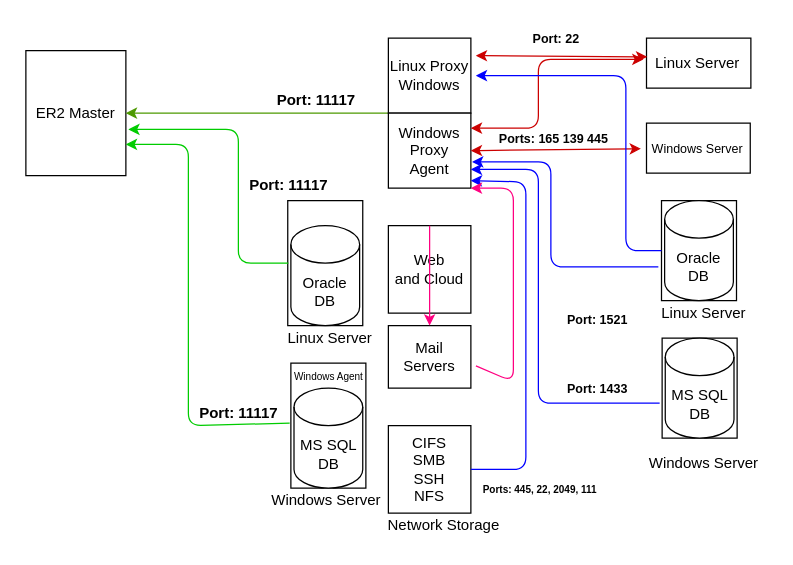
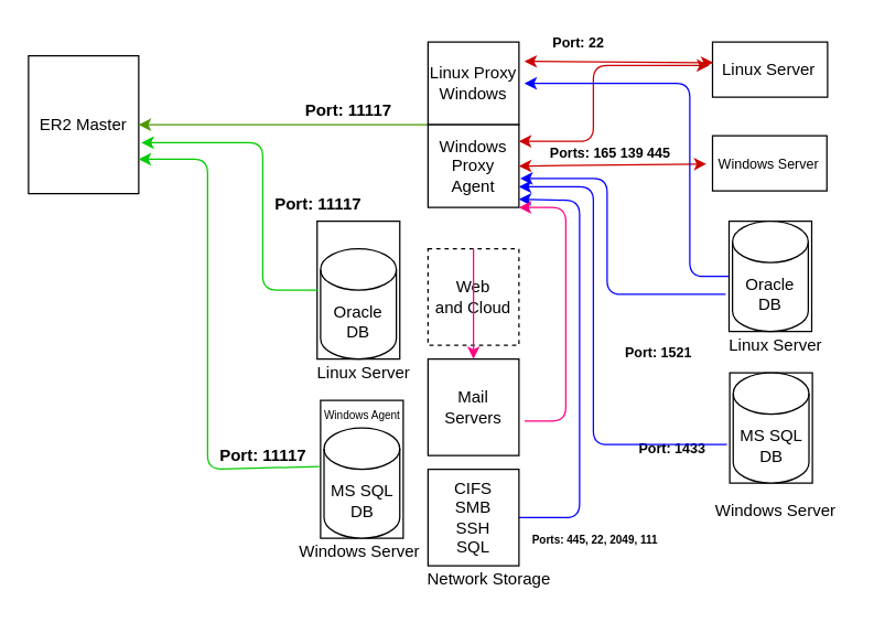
  <mxCell id="0" />
  <mxCell id="1" parent="0" />
  <mxCell id="2" value="" style="rounded=0;whiteSpace=wrap;html=1;sketch=0;" parent="1" vertex="1"><mxGeometry x="232" y="290" width="60" height="100" as="geometry" /></mxCell>
  <mxCell id="3" value="" style="rounded=0;whiteSpace=wrap;html=1;sketch=0;" parent="1" vertex="1"><mxGeometry x="229.5" y="160" width="60" height="100" as="geometry" /></mxCell>
  <mxCell id="4" value="ER2 Master" style="rounded=0;whiteSpace=wrap;html=1;" parent="1" vertex="1"><mxGeometry x="20" y="40" width="80" height="100" as="geometry" /></mxCell>
  <mxCell id="5" value="" style="endArrow=classic;html=1;entryX=1;entryY=0.5;entryDx=0;entryDy=0;strokeColor=#4D9900;" parent="1" target="4" edge="1"><mxGeometry width="50" height="50" relative="1" as="geometry"><mxPoint x="310" y="90" as="sourcePoint" /><mxPoint x="420" y="240" as="targetPoint" /></mxGeometry></mxCell>
  <mxCell id="6" value="Linux Proxy Windows" style="rounded=0;whiteSpace=wrap;html=1;sketch=0;" parent="1" vertex="1"><mxGeometry x="310" y="30" width="66" height="60" as="geometry" /></mxCell>
  <mxCell id="7" value="Windows Proxy Agent" style="rounded=0;whiteSpace=wrap;html=1;sketch=0;" parent="1" vertex="1"><mxGeometry x="310" y="90" width="66" height="60" as="geometry" /></mxCell>
  <mxCell id="8" value="&lt;b&gt;Port: 11117&lt;/b&gt;" style="text;html=1;align=center;verticalAlign=middle;resizable=0;points=[];autosize=1;" parent="1" vertex="1"><mxGeometry x="212" y="70" width="80" height="20" as="geometry" /></mxCell>
  <mxCell id="9" value="" style="endArrow=classic;html=1;strokeColor=#00CC00;" parent="1" edge="1"><mxGeometry width="50" height="50" relative="1" as="geometry"><mxPoint x="230" y="210" as="sourcePoint" /><mxPoint x="102" y="103" as="targetPoint" /><Array as="points"><mxPoint x="190" y="210" /><mxPoint x="190" y="103" /></Array></mxGeometry></mxCell>
  <mxCell id="10" style="edgeStyle=orthogonalEdgeStyle;curved=0;rounded=1;sketch=0;orthogonalLoop=1;jettySize=auto;html=1;exitX=0.5;exitY=1;exitDx=0;exitDy=0;" parent="1" source="3" target="3" edge="1"><mxGeometry relative="1" as="geometry" /></mxCell>
  <mxCell id="11" value="Oracle DB" style="shape=cylinder3;whiteSpace=wrap;html=1;boundedLbl=1;backgroundOutline=1;size=15;rounded=0;sketch=0;" parent="1" vertex="1"><mxGeometry x="232" y="180" width="55" height="80" as="geometry" /></mxCell>
  <mxCell id="12" value="MS SQL&lt;br&gt;DB" style="shape=cylinder3;whiteSpace=wrap;html=1;boundedLbl=1;backgroundOutline=1;size=15;rounded=0;sketch=0;" parent="1" vertex="1"><mxGeometry x="234.5" y="310" width="55" height="80" as="geometry" /></mxCell>
  <mxCell id="13" value="&lt;font style=&quot;font-size: 8px&quot;&gt;Windows Agent&lt;/font&gt;" style="text;html=1;align=center;verticalAlign=middle;resizable=0;points=[];autosize=1;" parent="1" vertex="1"><mxGeometry x="227" y="290" width="70" height="20" as="geometry" /></mxCell>
  <mxCell id="14" value="" style="endArrow=classic;html=1;entryX=1;entryY=0.75;entryDx=0;entryDy=0;strokeColor=#00CC00;exitX=1.013;exitY=0.9;exitDx=0;exitDy=0;exitPerimeter=0;" parent="1" target="4" edge="1" source="16"><mxGeometry width="50" height="50" relative="1" as="geometry"><mxPoint x="310" y="340" as="sourcePoint" /><mxPoint x="350" y="240" as="targetPoint" /><Array as="points"><mxPoint x="150" y="340" /><mxPoint x="150" y="115" /></Array></mxGeometry></mxCell>
  <mxCell id="15" value="&lt;b&gt;Port: 11117&lt;/b&gt;" style="text;html=1;align=center;verticalAlign=middle;resizable=0;points=[];autosize=1;" parent="1" vertex="1"><mxGeometry x="190" y="138" width="80" height="20" as="geometry" /></mxCell>
  <mxCell id="16" value="&lt;b&gt;Port: 11117&lt;/b&gt;" style="text;html=1;align=center;verticalAlign=middle;resizable=0;points=[];autosize=1;" parent="1" vertex="1"><mxGeometry x="150" y="320" width="80" height="20" as="geometry" /></mxCell>
  <mxCell id="17" value="Windows Server" style="text;html=1;align=center;verticalAlign=middle;resizable=0;points=[];autosize=1;" parent="1" vertex="1"><mxGeometry x="210" y="390" width="100" height="20" as="geometry" /></mxCell>
  <mxCell id="18" value="Linux Server" style="text;html=1;align=center;verticalAlign=middle;resizable=0;points=[];autosize=1;" parent="1" vertex="1"><mxGeometry x="223" y="260" width="80" height="20" as="geometry" /></mxCell>
  <mxCell id="19" value="" style="rounded=0;whiteSpace=wrap;html=1;sketch=0;" parent="1" vertex="1"><mxGeometry x="516.5" y="98" width="83" height="40" as="geometry" /></mxCell>
  <mxCell id="20" value="" style="rounded=0;whiteSpace=wrap;html=1;sketch=0;" parent="1" vertex="1"><mxGeometry x="516.5" y="30" width="83.5" height="40" as="geometry" /></mxCell>
  <mxCell id="21" value="&lt;span&gt;Linux Server&lt;/span&gt;" style="text;html=1;align=center;verticalAlign=middle;resizable=0;points=[];autosize=1;" parent="1" vertex="1"><mxGeometry x="517" y="40" width="80" height="20" as="geometry" /></mxCell>
  <mxCell id="22" value="&lt;span&gt;&lt;font style=&quot;font-size: 10px&quot;&gt;Windows Server&lt;/font&gt;&lt;/span&gt;" style="text;html=1;align=center;verticalAlign=middle;resizable=0;points=[];autosize=1;" parent="1" vertex="1"><mxGeometry x="512" y="108" width="90" height="20" as="geometry" /></mxCell>
  <mxCell id="23" value="&lt;b&gt;&lt;font style=&quot;font-size: 10px&quot;&gt;Ports:&amp;nbsp;165&amp;nbsp;139&amp;nbsp;445&lt;/font&gt;&lt;/b&gt;" style="text;html=1;align=center;verticalAlign=middle;resizable=0;points=[];autosize=1;" parent="1" vertex="1"><mxGeometry x="392" y="100" width="100" height="20" as="geometry" /></mxCell>
  <mxCell id="24" value="" style="endArrow=classic;startArrow=classic;html=1;entryX=0;entryY=0.25;entryDx=0;entryDy=0;entryPerimeter=0;strokeColor=#CC0000;" parent="1" target="21" edge="1"><mxGeometry width="50" height="50" relative="1" as="geometry"><mxPoint x="380" y="44" as="sourcePoint" /><mxPoint x="390" y="160" as="targetPoint" /></mxGeometry></mxCell>
- <mxCell id="25" value="&lt;b&gt;&lt;font style=&quot;font-size: 10px&quot;&gt;Port: 22&lt;/font&gt;&lt;/b&gt;" style="text;html=1;align=center;verticalAlign=middle;resizable=0;points=[];autosize=1;" parent="1" vertex="1"><mxGeometry x="419" y="20" width="50" height="20" as="geometry" /></mxCell>
+ <mxCell id="25" value="&lt;b&gt;&lt;font style=&quot;font-size: 10px&quot;&gt;Port: 22&lt;/font&gt;&lt;/b&gt;" style="text;html=1;align=center;verticalAlign=middle;resizable=0;points=[];autosize=1;" parent="1" vertex="1"><mxGeometry x="394" y="20" width="50" height="20" as="geometry" /></mxCell>
  <mxCell id="26" value="" style="endArrow=classic;startArrow=classic;html=1;exitX=1;exitY=0.5;exitDx=0;exitDy=0;strokeColor=#CC0000;" parent="1" source="7" edge="1" target="22"><mxGeometry width="50" height="50" relative="1" as="geometry"><mxPoint x="390" y="54" as="sourcePoint" /><mxPoint x="510" y="120" as="targetPoint" /></mxGeometry></mxCell>
  <mxCell id="27" value="" style="rounded=0;whiteSpace=wrap;html=1;sketch=0;" parent="1" vertex="1"><mxGeometry x="529" y="270" width="60" height="80" as="geometry" /></mxCell>
  <mxCell id="28" value="" style="rounded=0;whiteSpace=wrap;html=1;sketch=0;" parent="1" vertex="1"><mxGeometry x="528.5" y="160" width="60" height="80" as="geometry" /></mxCell>
  <mxCell id="29" style="edgeStyle=orthogonalEdgeStyle;curved=0;rounded=1;sketch=0;orthogonalLoop=1;jettySize=auto;html=1;exitX=0.5;exitY=1;exitDx=0;exitDy=0;" parent="1" source="28" target="28" edge="1"><mxGeometry relative="1" as="geometry" /></mxCell>
  <mxCell id="30" value="Oracle DB" style="shape=cylinder3;whiteSpace=wrap;html=1;boundedLbl=1;backgroundOutline=1;size=15;rounded=0;sketch=0;" parent="1" vertex="1"><mxGeometry x="531" y="160" width="55" height="80" as="geometry" /></mxCell>
  <mxCell id="31" value="MS SQL&lt;br&gt;DB" style="shape=cylinder3;whiteSpace=wrap;html=1;boundedLbl=1;backgroundOutline=1;size=15;rounded=0;sketch=0;" parent="1" vertex="1"><mxGeometry x="531.5" y="270" width="55" height="80" as="geometry" /></mxCell>
  <mxCell id="32" value="Windows Server" style="text;html=1;align=center;verticalAlign=middle;resizable=0;points=[];autosize=1;" parent="1" vertex="1"><mxGeometry x="512" y="360" width="100" height="20" as="geometry" /></mxCell>
  <mxCell id="33" value="Linux Server" style="text;html=1;align=center;verticalAlign=middle;resizable=0;points=[];autosize=1;" parent="1" vertex="1"><mxGeometry x="522" y="240" width="80" height="20" as="geometry" /></mxCell>
- <mxCell id="34" value="&lt;b&gt;&lt;font style=&quot;font-size: 10px&quot;&gt;Port: 1433&lt;/font&gt;&lt;/b&gt;" style="text;html=1;align=center;verticalAlign=middle;resizable=0;points=[];autosize=1;" parent="1" vertex="1"><mxGeometry x="447" y="300" width="60" height="20" as="geometry" /></mxCell>
+ <mxCell id="34" value="&lt;b&gt;&lt;font style=&quot;font-size: 10px&quot;&gt;Port: 1433&lt;/font&gt;&lt;/b&gt;" style="text;html=1;align=center;verticalAlign=middle;resizable=0;points=[];autosize=1;" parent="1" vertex="1"><mxGeometry x="457" y="315" width="60" height="20" as="geometry" /></mxCell>
  <mxCell id="35" value="&lt;b&gt;&lt;font style=&quot;font-size: 10px&quot;&gt;Port: 1521&lt;/font&gt;&lt;br&gt;&lt;/b&gt;" style="text;html=1;align=center;verticalAlign=middle;resizable=0;points=[];autosize=1;" parent="1" vertex="1"><mxGeometry x="447" y="245" width="60" height="20" as="geometry" /></mxCell>
  <mxCell id="36" value="" style="endArrow=classic;startArrow=classic;html=1;strokeColor=#CC0000;entryX=-0.037;entryY=0.35;entryDx=0;entryDy=0;entryPerimeter=0;" parent="1" target="21" edge="1"><mxGeometry width="50" height="50" relative="1" as="geometry"><mxPoint x="376" y="102" as="sourcePoint" /><mxPoint x="510" y="30" as="targetPoint" /><Array as="points"><mxPoint x="430" y="102" /><mxPoint x="430" y="47" /></Array></mxGeometry></mxCell>
  <mxCell id="37" value="" style="endArrow=classic;html=1;entryX=1;entryY=0.75;entryDx=0;entryDy=0;exitX=-0.033;exitY=0.65;exitDx=0;exitDy=0;exitPerimeter=0;strokeColor=#0000FF;" edge="1" parent="1" source="27" target="7"><mxGeometry width="50" height="50" relative="1" as="geometry"><mxPoint x="370" y="280" as="sourcePoint" /><mxPoint x="420" y="230" as="targetPoint" /><Array as="points"><mxPoint x="430" y="322" /><mxPoint x="430" y="135" /></Array></mxGeometry></mxCell>
  <mxCell id="38" value="" style="endArrow=classic;html=1;strokeColor=#0000FF;entryX=1.015;entryY=0.65;entryDx=0;entryDy=0;entryPerimeter=0;exitX=-0.042;exitY=0.663;exitDx=0;exitDy=0;exitPerimeter=0;" edge="1" parent="1" source="28" target="7"><mxGeometry width="50" height="50" relative="1" as="geometry"><mxPoint x="520" y="210" as="sourcePoint" /><mxPoint x="420" y="180" as="targetPoint" /><Array as="points"><mxPoint x="440" y="213" /><mxPoint x="440" y="129" /></Array></mxGeometry></mxCell>
  <mxCell id="39" value="" style="endArrow=classic;html=1;strokeColor=#0000FF;exitX=0;exitY=0.5;exitDx=0;exitDy=0;" edge="1" parent="1" source="28"><mxGeometry width="50" height="50" relative="1" as="geometry"><mxPoint x="520" y="200" as="sourcePoint" /><mxPoint x="380" y="60" as="targetPoint" /><Array as="points"><mxPoint x="500" y="200" /><mxPoint x="500" y="60" /></Array></mxGeometry></mxCell>
- <mxCell id="40" value="CIFS&lt;br&gt;SMB&lt;br&gt;SSH&lt;br&gt;NFS" style="rounded=0;whiteSpace=wrap;html=1;" vertex="1" parent="1"><mxGeometry x="310" y="340" width="66" height="70" as="geometry" /></mxCell>
+ <mxCell id="40" value="CIFS&lt;br&gt;SMB&lt;br&gt;SSH&lt;br&gt;SQL" style="rounded=0;whiteSpace=wrap;html=1;" vertex="1" parent="1"><mxGeometry x="310" y="340" width="66" height="70" as="geometry" /></mxCell>
  <mxCell id="41" value="" style="endArrow=classic;html=1;entryX=1;entryY=0.9;entryDx=0;entryDy=0;strokeColor=#0000FF;entryPerimeter=0;exitX=1;exitY=0.5;exitDx=0;exitDy=0;" edge="1" parent="1" source="40" target="7"><mxGeometry width="50" height="50" relative="1" as="geometry"><mxPoint x="520" y="440" as="sourcePoint" /><mxPoint x="386" y="145" as="targetPoint" /><Array as="points"><mxPoint x="420" y="375" /><mxPoint x="420" y="145" /></Array></mxGeometry></mxCell>
  <mxCell id="42" value="Network Storage" style="text;html=1;align=center;verticalAlign=middle;resizable=0;points=[];autosize=1;" vertex="1" parent="1"><mxGeometry x="304" y="410" width="100" height="20" as="geometry" /></mxCell>
  <mxCell id="43" value="&lt;b&gt;&lt;font&gt;&lt;font style=&quot;font-size: 8px&quot;&gt;Ports: 445, 22,&amp;nbsp;2049, 111&lt;/font&gt;&lt;br&gt;&lt;/font&gt;&lt;/b&gt;" style="text;html=1;align=center;verticalAlign=middle;resizable=0;points=[];autosize=1;" vertex="1" parent="1"><mxGeometry x="376" y="380" width="110" height="20" as="geometry" /></mxCell>
- <mxCell id="44" value="Web&lt;br&gt;and Cloud" style="rounded=0;whiteSpace=wrap;html=1;" vertex="1" parent="1"><mxGeometry x="310" y="180" width="66" height="70" as="geometry" /></mxCell>
- <mxCell id="45" value="Mail Servers" style="rounded=0;whiteSpace=wrap;html=1;" vertex="1" parent="1"><mxGeometry x="310" y="260" width="66" height="50" as="geometry" /></mxCell>
+ <mxCell id="44" value="Web&lt;br&gt;and Cloud" style="rounded=0;whiteSpace=wrap;html=1;dashed=1;" vertex="1" parent="1"><mxGeometry x="310" y="180" width="66" height="70" as="geometry" /></mxCell>
+ <mxCell id="45" value="Mail Servers" style="rounded=0;whiteSpace=wrap;html=1;" vertex="1" parent="1"><mxGeometry x="310" y="260" width="66" height="70" as="geometry" /></mxCell>
  <mxCell id="46" value="" style="endArrow=classic;html=1;strokeColor=#FF0080;entryX=1;entryY=1;entryDx=0;entryDy=0;exitX=1.061;exitY=0.643;exitDx=0;exitDy=0;exitPerimeter=0;" edge="1" parent="1" source="45" target="7"><mxGeometry width="50" height="50" relative="1" as="geometry"><mxPoint x="410" y="302" as="sourcePoint" /><mxPoint x="430" y="180" as="targetPoint" /><Array as="points"><mxPoint x="410" y="305" /><mxPoint x="410" y="150" /></Array></mxGeometry></mxCell>
  <mxCell id="47" value="" style="endArrow=classic;html=1;strokeColor=#FF0080;exitX=0.5;exitY=0;exitDx=0;exitDy=0;" edge="1" parent="1" source="44" target="45"><mxGeometry width="50" height="50" relative="1" as="geometry"><mxPoint x="380" y="230" as="sourcePoint" /><mxPoint x="430" y="180" as="targetPoint" /></mxGeometry></mxCell>
